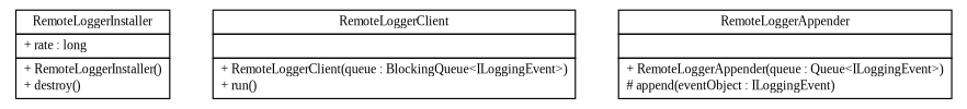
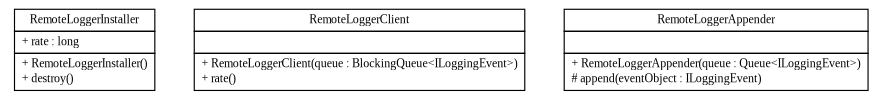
  digraph {
    nodesep=0.25
    ranksep=0.5
    fontname="Liberation Serif"
    node [fontcolor=black fontname="Liberation Serif" fontsize=10.0 shape=plaintext]
    n1 [label=<<table title="sorcer.platform.logger.RemoteLoggerInstaller" border="0" cellborder="1" cellspacing="0" cellpadding="2" port="p" href="./RemoteLoggerInstaller.html"> 		<tr><td><table border="0" cellspacing="0" cellpadding="1"> <tr><td align="center" balign="center"> RemoteLoggerInstaller </td></tr> 		</table></td></tr> 		<tr><td><table border="0" cellspacing="0" cellpadding="1"> <tr><td align="left" balign="left"> + rate : long </td></tr> 		</table></td></tr> 		<tr><td><table border="0" cellspacing="0" cellpadding="1"> <tr><td align="left" balign="left"> + RemoteLoggerInstaller() </td></tr> <tr><td align="left" balign="left"> + destroy() </td></tr> 		</table></td></tr> 		</table>>]
-   n2 [label=<<table title="sorcer.platform.logger.RemoteLoggerClient" border="0" cellborder="1" cellspacing="0" cellpadding="2" port="p" href="./RemoteLoggerClient.html"> 		<tr><td><table border="0" cellspacing="0" cellpadding="1"> <tr><td align="center" balign="center"> RemoteLoggerClient </td></tr> 		</table></td></tr> 		<tr><td><table border="0" cellspacing="0" cellpadding="1"> <tr><td align="left" balign="left">  </td></tr> 		</table></td></tr> 		<tr><td><table border="0" cellspacing="0" cellpadding="1"> <tr><td align="left" balign="left"> + RemoteLoggerClient(queue : BlockingQueue&lt;ILoggingEvent&gt;) </td></tr> <tr><td align="left" balign="left"> + run() </td></tr> 		</table></td></tr> 		</table>>]
+   n2 [label=<<table title="sorcer.platform.logger.RemoteLoggerClient" border="0" cellborder="1" cellspacing="0" cellpadding="2" port="p" href="./RemoteLoggerClient.html"> 		<tr><td><table border="0" cellspacing="0" cellpadding="1"> <tr><td align="center" balign="center"> RemoteLoggerClient </td></tr> 		</table></td></tr> 		<tr><td><table border="0" cellspacing="0" cellpadding="1"> <tr><td align="left" balign="left">  </td></tr> 		</table></td></tr> 		<tr><td><table border="0" cellspacing="0" cellpadding="1"> <tr><td align="left" balign="left"> + RemoteLoggerClient(queue : BlockingQueue&lt;ILoggingEvent&gt;) </td></tr> <tr><td align="left" balign="left"> + rate() </td></tr> 		</table></td></tr> 		</table>>]
    n3 [label=<<table title="sorcer.platform.logger.RemoteLoggerAppender" border="0" cellborder="1" cellspacing="0" cellpadding="2" port="p" href="./RemoteLoggerAppender.html"> 		<tr><td><table border="0" cellspacing="0" cellpadding="1"> <tr><td align="center" balign="center"> RemoteLoggerAppender </td></tr> 		</table></td></tr> 		<tr><td><table border="0" cellspacing="0" cellpadding="1"> <tr><td align="left" balign="left">  </td></tr> 		</table></td></tr> 		<tr><td><table border="0" cellspacing="0" cellpadding="1"> <tr><td align="left" balign="left"> + RemoteLoggerAppender(queue : Queue&lt;ILoggingEvent&gt;) </td></tr> <tr><td align="left" balign="left"> # append(eventObject : ILoggingEvent) </td></tr> 		</table></td></tr> 		</table>>]
  }
